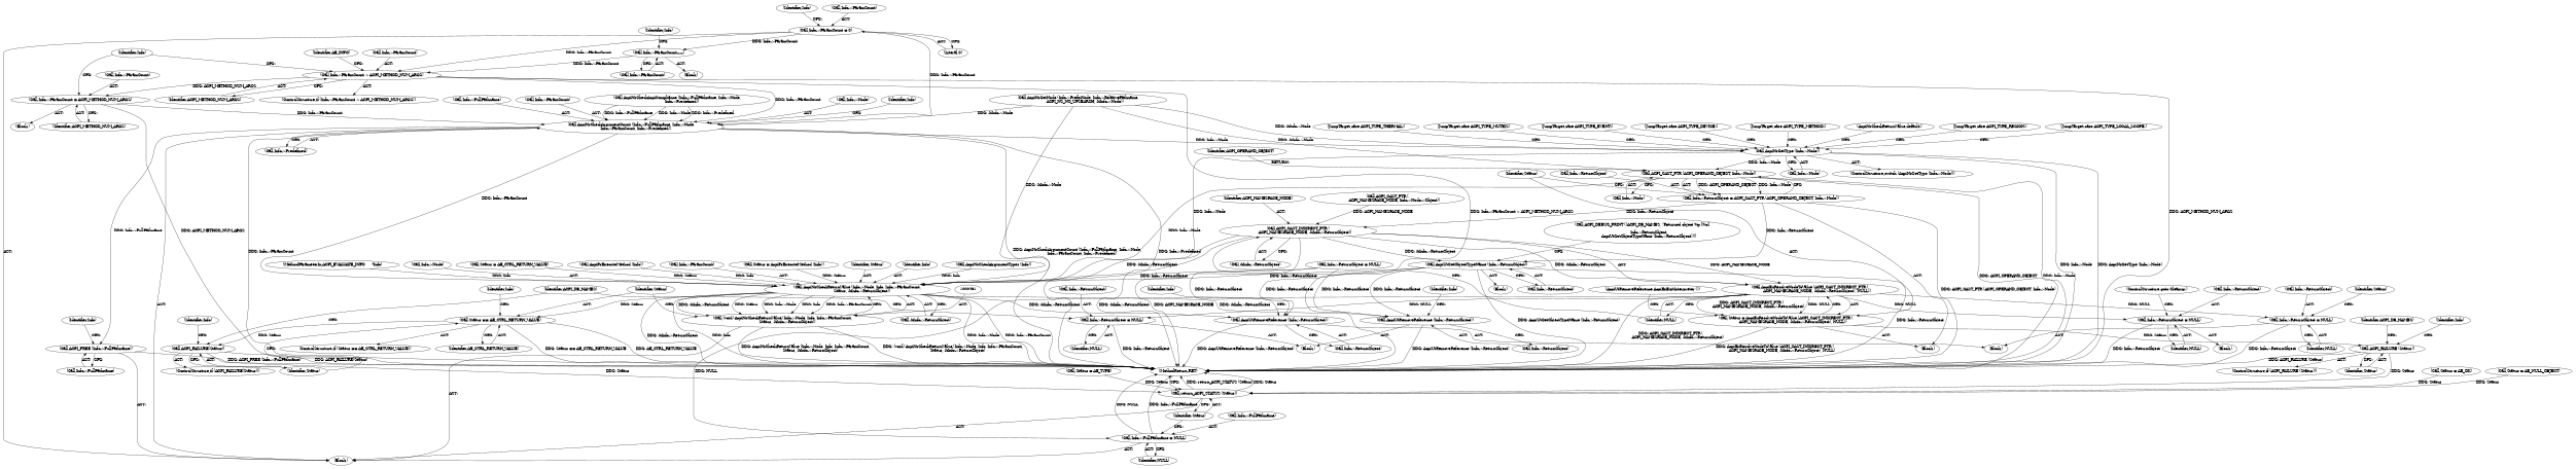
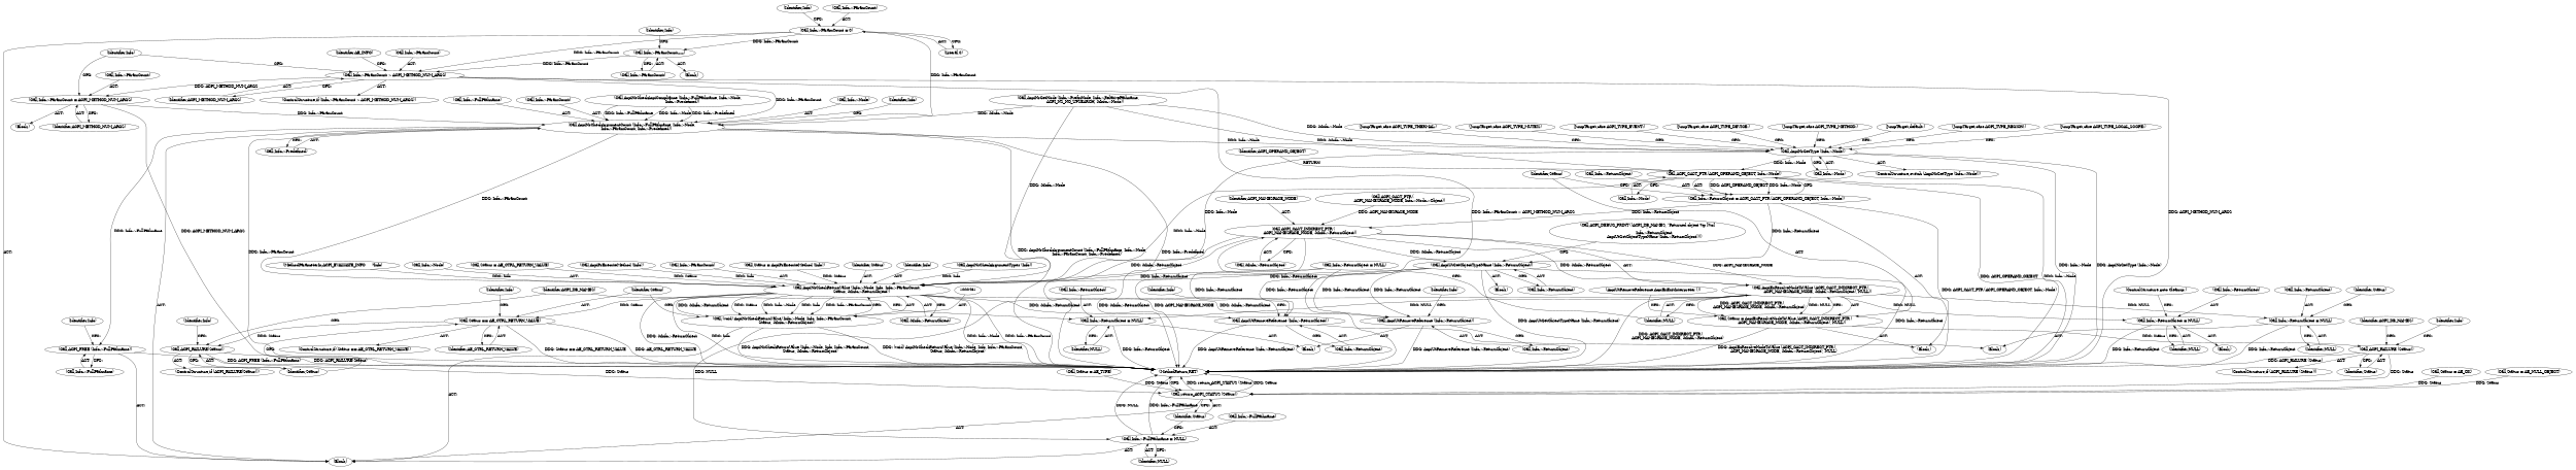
  digraph {
    n1 [label="(Call,Info->ParamCount = ACPI_METHOD_NUM_ARGS)"]
    n2 [label="(Call,AcpiNsCheckArgumentCount (Info->FullPathname, Info->Node,\n        Info->ParamCount, Info->Predefined))"]
    n3 [label="(MethodReturn,RET)"]
    n4 [label="(Block,)"]
    n5 [label="(Identifier,ACPI_METHOD_NUM_ARGS)"]
    n6 [label="(Block,)"]
    n7 [label="(Call,AcpiNsGetType (Info->Node))"]
    n8 [label="(Call,AcpiNsCheckReturnValue (Info->Node, Info, Info->ParamCount,\n        Status, &Info->ReturnObject))"]
    n9 [label="(Call,ACPI_FREE (Info->FullPathname))"]
    n10 [label="(Call,Info->Predefined)"]
    n11 [label="(Call,return_ACPI_STATUS (Status))"]
    n12 [label="(Call,Info->ParamCount > ACPI_METHOD_NUM_ARGS)"]
    n13 [label="(Identifier,ACPI_METHOD_NUM_ARGS)"]
    n14 [label="(ControlStructure,if (Info->ParamCount > ACPI_METHOD_NUM_ARGS))"]
    n15 [label="(Call,Info->ParamCount = 0)"]
    n16 [label="(Call,Info->ParamCount++)"]
    n17 [label="(Literal,0)"]
    n18 [label="(Call,Info->ParamCount)"]
    n19 [label="(Block,)"]
    n20 [label="(Call,ACPI_CAST_PTR (ACPI_OPERAND_OBJECT, Info->Node))"]
    n21 [label="(Call,Info->Node)"]
    n22 [label="(ControlStructure,switch (AcpiNsGetType (Info->Node)))"]
    n23 [label="(Call,AcpiUtRemoveReference (Info->ReturnObject))"]
    n24 [label="(Call,AcpiUtRemoveReference (Info->ReturnObject))"]
    n25 [label="(Call,(void) AcpiNsCheckReturnValue (Info->Node, Info, Info->ParamCount,\n        Status, &Info->ReturnObject))"]
    n26 [label="(Call,Status == AE_CTRL_RETURN_VALUE)"]
    n27 [label="(Call,&Info->ReturnObject)"]
    n28 [label="(Call,Info->FullPathname)"]
    n29 [label="(Call,Info->ReturnObject = ACPI_CAST_PTR (ACPI_OPERAND_OBJECT, Info->Node))"]
    n30 [label="(Call,Info->Node)"]
    n31 [label="(Call,ACPI_CAST_INDIRECT_PTR (\n            ACPI_NAMESPACE_NODE, &Info->ReturnObject))"]
    n32 [label="(Call,AcpiUtGetObjectTypeName (Info->ReturnObject))"]
    n33 [label="(Block,)"]
    n34 [label="(Call,AcpiExResolveNodeToValue (ACPI_CAST_INDIRECT_PTR (\n            ACPI_NAMESPACE_NODE, &Info->ReturnObject), NULL))"]
    n35 [label="(Call,&Info->ReturnObject)"]
    n36 [label="(Block,)"]
    n37 [label="(Call,Info->ReturnObject)"]
    n38 [label="(Call,Status = AcpiExResolveNodeToValue (ACPI_CAST_INDIRECT_PTR (\n            ACPI_NAMESPACE_NODE, &Info->ReturnObject), NULL))"]
    n39 [label="(Call,Info->ReturnObject = NULL)"]
    n40 [label="(Call,Info->ReturnObject = NULL)"]
    n41 [label="(Call,Info->ReturnObject = NULL)"]
    n42 [label="(Call,Info->FullPathname = NULL)"]
    n43 [label="(Identifier,NULL)"]
    n44 [label="(Call,ACPI_FAILURE (Status))"]
    n45 [label="(Block,)"]
    n46 [label="(Identifier,NULL)"]
    n47 [label="(Identifier,NULL)"]
    n48 [label="(Block,)"]
    n49 [label="(Identifier,NULL)"]
    n50 [label="(Block,)"]
    n51 [label="(Identifier,NULL)"]
    n52 [label="(Identifier,Status)"]
    n53 [label="(ControlStructure,if (ACPI_FAILURE (Status)))"]
    n54 [label="(Identifier,Status)"]
    n55 [label="(Call,Info->ReturnObject)"]
    n56 [label="(Call,Info->ReturnObject)"]
    n57 [label="(Call,ACPI_FAILURE(Status))"]
    n58 [label="(Identifier,AE_CTRL_RETURN_VALUE)"]
    n59 [label="(ControlStructure,if (Status == AE_CTRL_RETURN_VALUE))"]
    n60 [label="(Identifier,Status)"]
    n61 [label="(ControlStructure,if (ACPI_FAILURE(Status)))"]
    n62 [label="(JumpTarget,case ACPI_TYPE_REGION:)"]
    n63 [label="(Identifier,Info)"]
    n64 [label="(Call,Info->ParamCount)"]
    n65 [label="(Identifier,Info)"]
    n66 [label="(Call,Info->ReturnObject)"]
    n67 [label="(JumpTarget,case ACPI_TYPE_LOCAL_SCOPE:)"]
    n68 [label="(Call,AcpiNsGetNode (Info->PrefixNode, Info->RelativePathname,\n            ACPI_NS_NO_UPSEARCH, &Info->Node))"]
    n69 [label="(MethodParameterIn,ACPI_EVALUATE_INFO      *Info)"]
    n70 [label="(Identifier,Info)"]
    n71 [label="(Identifier,ACPI_DB_NAMES)"]
    n72 [label="(Identifier,Status)"]
    n73 [label="(Identifier,ACPI_NAMESPACE_NODE)"]
    n74 [label="(Call,Info->ParamCount)"]
    n75 [label="(Call,Info->Node)"]
    n76 [label="(Call,Info->ReturnObject)"]
    n77 [label="(Call,ACPI_DEBUG_PRINT ((ACPI_DB_NAMES, \"Returned object %p [%s]\n\",\n            Info->ReturnObject,\n            AcpiUtGetObjectTypeName (Info->ReturnObject))))"]
    n78 [label="(Call,Info->Node)"]
    n79 [label="(JumpTarget,case ACPI_TYPE_THERMAL:)"]
    n80 [label="(JumpTarget,case ACPI_TYPE_MUTEX:)"]
    n81 [label="(Call,Status = AE_CTRL_RETURN_VALUE)"]
    n82 [label="(Call,AcpiPsExecuteMethod (Info))"]
    n83 [label="(JumpTarget,case ACPI_TYPE_EVENT:)"]
    n84 [label="(Identifier,Status)"]
    n85 [label="(Identifier,Status)"]
    n86 [label="(Call,Info->ParamCount)"]
    n87 [label="(Identifier,Info)"]
    n88 [label="(JumpTarget,case ACPI_TYPE_DEVICE:)"]
    n89 [label="(Identifier,ACPI_DB_NAMES)"]
    n90 [label="(Call,ACPI_CAST_PTR (\n            ACPI_NAMESPACE_NODE, Info->Node->Object))"]
    n91 [label="(Call,Info->ReturnObject)"]
    n92 [label="(Identifier,Info)"]
    n93 [label="(Identifier,Info)"]
    n94 [label="(ControlStructure,goto Cleanup;)"]
    n95 [label="(Call,Status = AE_OK)"]
    n96 [label="(Call,Info->ReturnObject = NULL)"]
    n97 [label="(Identifier,Info)"]
    n98 [label="(Call,Info->FullPathname)"]
    n99 [label="(Call,Info->FullPathname)"]
    n100 [label="(Call,Status = AcpiPsExecuteMethod (Info))"]
    n101 [label="(Call,Info->ParamCount)"]
    n102 [label="(Call,AcpiNsCheckAcpiCompliance (Info->FullPathname, Info->Node,\n        Info->Predefined))"]
    n103 [label="(Identifier,AE_INFO)"]
    n104 [label="(Identifier,ACPI_OPERAND_OBJECT)"]
    n105 [label="(Call,Info->ReturnObject)"]
    n106 [label="(Call,Info->ParamCount)"]
    n107 [label="(Identifier,Info)"]
    n108 [label="(JumpTarget,case ACPI_TYPE_METHOD:)"]
    n109 [label="(Call,Status = AE_NULL_OBJECT)"]
    n110 [label="(Identifier,Info)"]
    n111 [label="(Call,Status = AE_TYPE)"]
    n112 [label="(Identifier,Status)"]
    n113 [label="(Identifier,Info)"]
-   n114 [label="(AcpiNsCheckReturnValue,default:)"]
+   n114 [label="(JumpTarget,default:)"]
    n115 [label="(Call,AcpiNsCheckArgumentTypes (Info))"]
    n116 [label="(AcpiUtRemoveReference,AcpiExExitInterpreter ())"]
    n117 [label="(Identifier,Info)"]
    1000461
    n1 -> n2 [label="DDG: Info->ParamCount"]
    n1 -> n3 [label="DDG: ACPI_METHOD_NUM_ARGS"]
    n1 -> n4 [label="AST: "]
    n1 -> n5 [label="CFG: "]
    n2 -> n3 [label="DDG: Info->ParamCount"]
    n2 -> n3 [label="DDG: AcpiNsCheckArgumentCount (Info->FullPathname, Info->Node,\n        Info->ParamCount, Info->Predefined)"]
    n2 -> n3 [label="DDG: Info->Predefined"]
    n2 -> n6 [label="AST: "]
    n2 -> n7 [label="DDG: Info->Node"]
    n2 -> n8 [label="DDG: Info->ParamCount"]
    n2 -> n9 [label="DDG: Info->FullPathname"]
    n2 -> n10 [label="CFG: "]
    n3 -> n11 [label="CFG: "]
    n5 -> n1 [label="AST: "]
    n7 -> n3 [label="DDG: Info->Node"]
    n7 -> n3 [label="DDG: AcpiNsGetType (Info->Node)"]
    n7 -> n8 [label="DDG: Info->Node"]
    n7 -> n20 [label="DDG: Info->Node"]
    n7 -> n21 [label="CFG: "]
    n7 -> n22 [label="AST: "]
    n8 -> n3 [label="DDG: Info->Node"]
    n8 -> n3 [label="DDG: Info->ParamCount"]
    n8 -> n3 [label="DDG: &Info->ReturnObject"]
    n8 -> n3 [label="DDG: Info"]
    n8 -> n23 [label="DDG: &Info->ReturnObject"]
    n8 -> n24 [label="DDG: &Info->ReturnObject"]
    n8 -> n25 [label="AST: "]
    n8 -> n25 [label="DDG: &Info->ReturnObject"]
    n8 -> n25 [label="DDG: Status"]
    n8 -> n25 [label="DDG: Info->Node"]
    n8 -> n25 [label="DDG: Info"]
    n8 -> n25 [label="DDG: Info->ParamCount"]
    n8 -> n26 [label="DDG: Status"]
    n8 -> n27 [label="CFG: "]
    n9 -> n3 [label="DDG: ACPI_FREE (Info->FullPathname)"]
    n9 -> n6 [label="AST: "]
    n9 -> n28 [label="CFG: "]
    n10 -> n2 [label="AST: "]
    n11 -> n3 [label="DDG: return_ACPI_STATUS (Status)"]
    n11 -> n3 [label="DDG: Status"]
    n11 -> n6 [label="AST: "]
    n11 -> n54 [label="CFG: "]
    n12 -> n1 [label="DDG: ACPI_METHOD_NUM_ARGS"]
    n12 -> n2 [label="DDG: Info->ParamCount"]
    n12 -> n3 [label="DDG: Info->ParamCount > ACPI_METHOD_NUM_ARGS"]
    n12 -> n3 [label="DDG: ACPI_METHOD_NUM_ARGS"]
    n12 -> n13 [label="CFG: "]
    n12 -> n14 [label="AST: "]
    n13 -> n12 [label="AST: "]
    n15 -> n2 [label="DDG: Info->ParamCount"]
    n15 -> n6 [label="AST: "]
    n15 -> n12 [label="DDG: Info->ParamCount"]
    n15 -> n16 [label="DDG: Info->ParamCount"]
    n15 -> n17 [label="CFG: "]
    n16 -> n12 [label="DDG: Info->ParamCount"]
    n16 -> n18 [label="CFG: "]
    n16 -> n19 [label="AST: "]
    n17 -> n15 [label="AST: "]
    n18 -> n16 [label="AST: "]
    n20 -> n3 [label="DDG: ACPI_OPERAND_OBJECT"]
    n20 -> n3 [label="DDG: Info->Node"]
    n20 -> n8 [label="DDG: Info->Node"]
    n20 -> n29 [label="AST: "]
    n20 -> n29 [label="DDG: ACPI_OPERAND_OBJECT"]
    n20 -> n29 [label="DDG: Info->Node"]
    n20 -> n30 [label="CFG: "]
    n21 -> n7 [label="AST: "]
    n23 -> n3 [label="DDG: AcpiUtRemoveReference (Info->ReturnObject)"]
    n23 -> n48 [label="AST: "]
    n23 -> n55 [label="CFG: "]
    n24 -> n3 [label="DDG: AcpiUtRemoveReference (Info->ReturnObject)"]
    n24 -> n50 [label="AST: "]
    n24 -> n56 [label="CFG: "]
    n25 -> n3 [label="DDG: (void) AcpiNsCheckReturnValue (Info->Node, Info, Info->ParamCount,\n        Status, &Info->ReturnObject)"]
    n25 -> n3 [label="DDG: AcpiNsCheckReturnValue (Info->Node, Info, Info->ParamCount,\n        Status, &Info->ReturnObject)"]
    n25 -> n6 [label="AST: "]
    n25 -> n8 [label="CFG: "]
    n26 -> n3 [label="DDG: Status == AE_CTRL_RETURN_VALUE"]
    n26 -> n3 [label="DDG: AE_CTRL_RETURN_VALUE"]
    n26 -> n57 [label="DDG: Status"]
    n26 -> n58 [label="CFG: "]
    n26 -> n59 [label="AST: "]
    n27 -> n8 [label="AST: "]
    n28 -> n9 [label="AST: "]
    n29 -> n3 [label="DDG: ACPI_CAST_PTR (ACPI_OPERAND_OBJECT, Info->Node)"]
    n29 -> n20 [label="CFG: "]
    n29 -> n31 [label="DDG: Info->ReturnObject"]
    n29 -> n32 [label="DDG: Info->ReturnObject"]
    n29 -> n33 [label="AST: "]
    n30 -> n20 [label="AST: "]
    n31 -> n3 [label="DDG: &Info->ReturnObject"]
    n31 -> n3 [label="DDG: ACPI_NAMESPACE_NODE"]
    n31 -> n8 [label="DDG: &Info->ReturnObject"]
    n31 -> n32 [label="DDG: &Info->ReturnObject"]
    n31 -> n34 [label="AST: "]
    n31 -> n34 [label="DDG: ACPI_NAMESPACE_NODE"]
    n31 -> n34 [label="DDG: &Info->ReturnObject"]
    n31 -> n35 [label="CFG: "]
    n32 -> n3 [label="DDG: AcpiUtGetObjectTypeName (Info->ReturnObject)"]
    n32 -> n3 [label="DDG: Info->ReturnObject"]
    n32 -> n8 [label="DDG: Info->ReturnObject"]
    n32 -> n23 [label="DDG: Info->ReturnObject"]
    n32 -> n24 [label="DDG: Info->ReturnObject"]
    n32 -> n36 [label="AST: "]
    n32 -> n37 [label="CFG: "]
    n34 -> n3 [label="DDG: ACPI_CAST_INDIRECT_PTR (\n            ACPI_NAMESPACE_NODE, &Info->ReturnObject)"]
    n34 -> n38 [label="AST: "]
    n34 -> n38 [label="DDG: ACPI_CAST_INDIRECT_PTR (\n            ACPI_NAMESPACE_NODE, &Info->ReturnObject)"]
    n34 -> n38 [label="DDG: NULL"]
    n34 -> n39 [label="DDG: NULL"]
    n34 -> n40 [label="DDG: NULL"]
    n34 -> n41 [label="DDG: NULL"]
    n34 -> n42 [label="DDG: NULL"]
    n34 -> n43 [label="CFG: "]
    n35 -> n31 [label="AST: "]
    n37 -> n32 [label="AST: "]
    n38 -> n3 [label="DDG: AcpiExResolveNodeToValue (ACPI_CAST_INDIRECT_PTR (\n            ACPI_NAMESPACE_NODE, &Info->ReturnObject), NULL)"]
    n38 -> n33 [label="AST: "]
    n38 -> n34 [label="CFG: "]
    n38 -> n44 [label="DDG: Status"]
    n39 -> n3 [label="DDG: Info->ReturnObject"]
    n39 -> n45 [label="AST: "]
    n39 -> n46 [label="CFG: "]
    n40 -> n3 [label="DDG: Info->ReturnObject"]
    n40 -> n47 [label="CFG: "]
    n40 -> n48 [label="AST: "]
    n41 -> n3 [label="DDG: Info->ReturnObject"]
    n41 -> n49 [label="CFG: "]
    n41 -> n50 [label="AST: "]
    n42 -> n3 [label="DDG: NULL"]
    n42 -> n3 [label="DDG: Info->FullPathname"]
    n42 -> n6 [label="AST: "]
    n42 -> n51 [label="CFG: "]
    n43 -> n31 [label="CFG: "]
    n43 -> n34 [label="AST: "]
    n44 -> n3 [label="DDG: ACPI_FAILURE (Status)"]
    n44 -> n11 [label="DDG: Status"]
    n44 -> n52 [label="CFG: "]
    n44 -> n53 [label="AST: "]
    n46 -> n39 [label="AST: "]
    n47 -> n40 [label="AST: "]
    n49 -> n41 [label="AST: "]
    n51 -> n42 [label="AST: "]
    n52 -> n44 [label="AST: "]
    n54 -> n11 [label="AST: "]
    n54 -> n42 [label="CFG: "]
    n55 -> n23 [label="AST: "]
    n56 -> n24 [label="AST: "]
    n57 -> n3 [label="DDG: ACPI_FAILURE(Status)"]
    n57 -> n11 [label="DDG: Status"]
    n57 -> n60 [label="CFG: "]
    n57 -> n61 [label="AST: "]
    n58 -> n26 [label="AST: "]
    n60 -> n26 [label="CFG: "]
    n60 -> n57 [label="AST: "]
    n62 -> n7 [label="CFG: "]
    n63 -> n15 [label="CFG: "]
    n64 -> n1 [label="AST: "]
    n65 -> n9 [label="CFG: "]
    n66 -> n41 [label="AST: "]
    n67 -> n7 [label="CFG: "]
    n68 -> n2 [label="DDG: &Info->Node"]
    n68 -> n7 [label="DDG: &Info->Node"]
    n68 -> n8 [label="DDG: &Info->Node"]
    n68 -> n20 [label="DDG: &Info->Node"]
    n69 -> n8 [label="DDG: Info"]
    n70 -> n16 [label="CFG: "]
    n71 -> n44 [label="CFG: "]
    n72 -> n40 [label="CFG: "]
    n73 -> n31 [label="AST: "]
    n74 -> n15 [label="AST: "]
    n75 -> n2 [label="AST: "]
    n76 -> n29 [label="AST: "]
    n77 -> n32 [label="CFG: "]
    n78 -> n8 [label="AST: "]
    n79 -> n7 [label="CFG: "]
    n80 -> n7 [label="CFG: "]
    n81 -> n8 [label="DDG: Status"]
    n82 -> n8 [label="DDG: Info"]
    n83 -> n7 [label="CFG: "]
    n84 -> n25 [label="CFG: "]
    n84 -> n26 [label="AST: "]
    n85 -> n29 [label="CFG: "]
    n85 -> n38 [label="AST: "]
    n86 -> n8 [label="AST: "]
    n87 -> n2 [label="CFG: "]
    n88 -> n7 [label="CFG: "]
    n89 -> n41 [label="CFG: "]
    n89 -> n57 [label="CFG: "]
    n90 -> n31 [label="DDG: ACPI_NAMESPACE_NODE"]
    n91 -> n40 [label="AST: "]
    n92 -> n23 [label="CFG: "]
    n93 -> n44 [label="CFG: "]
    n94 -> n39 [label="CFG: "]
    n95 -> n11 [label="DDG: Status"]
    n96 -> n8 [label="DDG: Info->ReturnObject"]
    n96 -> n23 [label="DDG: Info->ReturnObject"]
    n96 -> n24 [label="DDG: Info->ReturnObject"]
    n97 -> n1 [label="CFG: "]
    n97 -> n12 [label="CFG: "]
    n98 -> n42 [label="AST: "]
    n99 -> n2 [label="AST: "]
    n100 -> n8 [label="DDG: Status"]
    n101 -> n2 [label="AST: "]
    n102 -> n2 [label="DDG: Info->FullPathname"]
    n102 -> n2 [label="DDG: Info->Node"]
    n102 -> n2 [label="DDG: Info->Predefined"]
    n103 -> n12 [label="CFG: "]
    n104 -> n20 [label="RETURN: "]
    n105 -> n39 [label="AST: "]
    n106 -> n12 [label="AST: "]
    n107 -> n57 [label="CFG: "]
    n108 -> n7 [label="CFG: "]
    n109 -> n11 [label="DDG: Status"]
    n110 -> n26 [label="CFG: "]
    n111 -> n11 [label="DDG: Status"]
    n112 -> n8 [label="AST: "]
    n113 -> n8 [label="AST: "]
    n114 -> n7 [label="CFG: "]
    n115 -> n8 [label="DDG: Info"]
    n116 -> n38 [label="CFG: "]
    n117 -> n24 [label="CFG: "]
    1000461 -> n25 [label="AST: "]
  }
